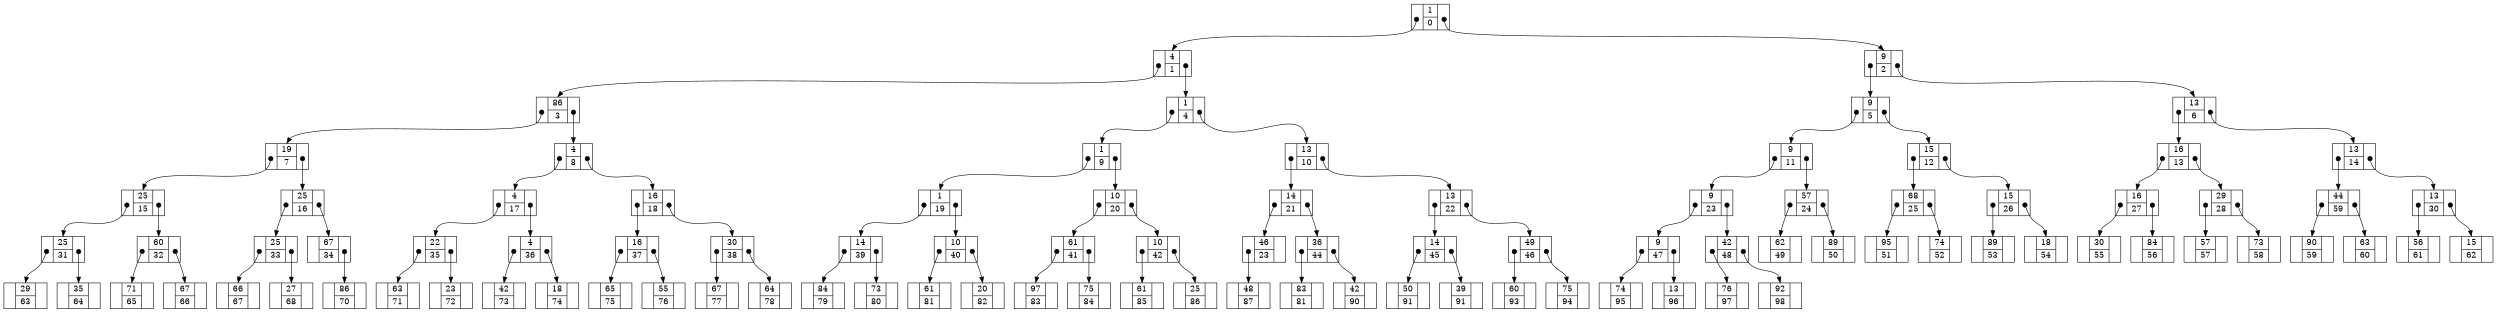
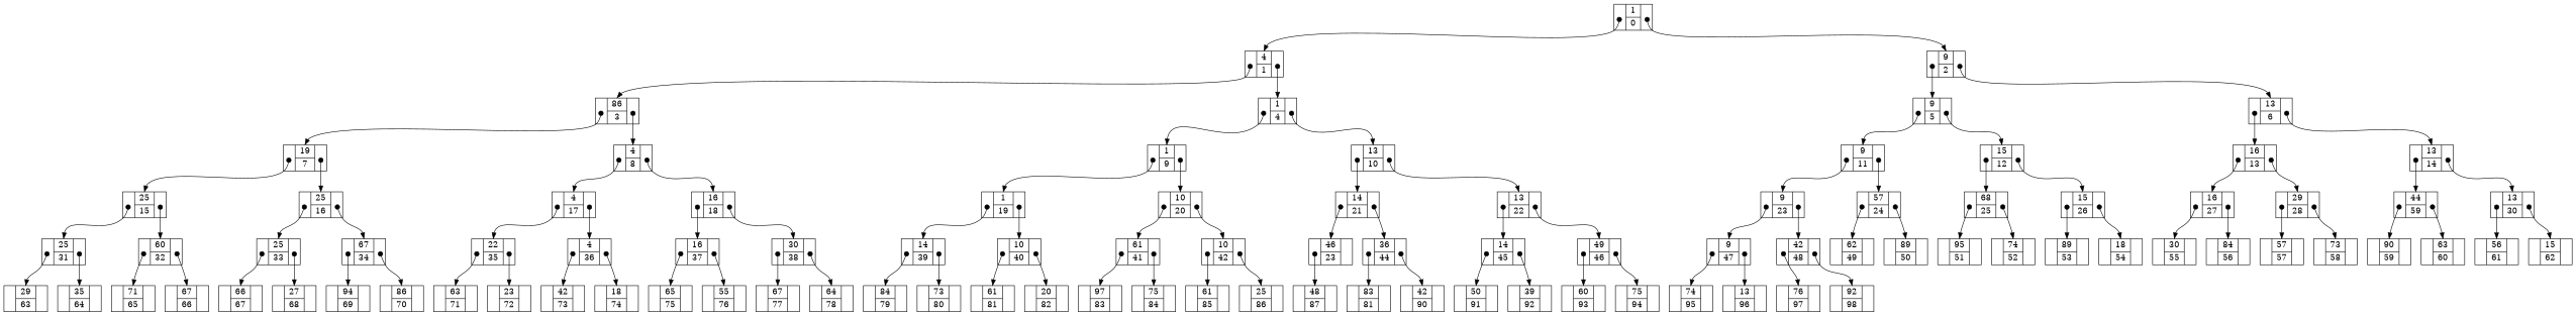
  digraph {
    node [shape=record]
    edge [arrowtail=dot dir=both headport=value tailclip=false tailport="left:c"]
    n1 [height=.1 label="<left> |{ <value> 1 | <height> 0 }| <right>"]
    n2 [height=.1 label="<left> |{ <value> 4 | <height> 1 }| <right>"]
    n3 [height=.1 label="<left> |{ <value> 9 | <height> 2 }| <right>"]
    n4 [height=.1 label="<left> |{ <value> 86 | <height> 3 }| <right>"]
    n5 [height=.1 label="<left> |{ <value> 1 | <height> 4 }| <right>"]
    n6 [height=.1 label="<left> |{ <value> 9 | <height> 5 }| <right>"]
    n7 [height=.1 label="<left> |{ <value> 13 | <height> 6 }| <right>"]
    n8 [height=.1 label="<left> |{ <value> 19 | <height> 7 }| <right>"]
    n9 [height=.1 label="<left> |{ <value> 4 | <height> 8 }| <right>"]
    n10 [height=.1 label="<left> |{ <value> 1 | <height> 9 }| <right>"]
    n11 [height=.1 label="<left> |{ <value> 13 | <height> 10 }| <right>"]
    n12 [height=.1 label="<left> |{ <value> 25 | <height> 15 }| <right>"]
    n13 [height=.1 label="<left> |{ <value> 25 | <height> 16 }| <right>"]
    n14 [height=.1 label="<left> |{ <value> 4 | <height> 17 }| <right>"]
    n15 [height=.1 label="<left> |{ <value> 16 | <height> 18 }| <right>"]
    n16 [height=.1 label="<left> |{ <value> 25 | <height> 31 }| <right>"]
    n17 [height=.1 label="<left> |{ <value> 60 | <height> 32 }| <right>"]
    n18 [height=.1 label="<left> |{ <value> 25 | <height> 33 }| <right>"]
    n19 [height=.1 label="<left> |{ <value> 67 | <height> 34 }| <right>"]
    n20 [height=.1 label="<left> |{ <value> 29 | <height> 63 }| <right>"]
    n21 [height=.1 label="<left> |{ <value> 35 | <height> 64 }| <right>"]
    n22 [height=.1 label="<left> |{ <value> 71 | <height> 65 }| <right>"]
    n23 [height=.1 label="<left> |{ <value> 67 | <height> 66 }| <right>"]
    n24 [height=.1 label="<left> |{ <value> 66 | <height> 67 }| <right>"]
    n25 [height=.1 label="<left> |{ <value> 27 | <height> 68 }| <right>"]
+   n26 [height=.1 label="<left> |{ <value> 94 | <height> 69 }| <right>"]
    n27 [height=.1 label="<left> |{ <value> 86 | <height> 70 }| <right>"]
    n28 [height=.1 label="<left> |{ <value> 22 | <height> 35 }| <right>"]
    n29 [height=.1 label="<left> |{ <value> 4 | <height> 36 }| <right>"]
    n30 [height=.1 label="<left> |{ <value> 16 | <height> 37 }| <right>"]
    n31 [height=.1 label="<left> |{ <value> 30 | <height> 38 }| <right>"]
    n32 [height=.1 label="<left> |{ <value> 63 | <height> 71 }| <right>"]
    n33 [height=.1 label="<left> |{ <value> 23 | <height> 72 }| <right>"]
    n34 [height=.1 label="<left> |{ <value> 42 | <height> 73 }| <right>"]
    n35 [height=.1 label="<left> |{ <value> 18 | <height> 74 }| <right>"]
    n36 [height=.1 label="<left> |{ <value> 65 | <height> 75 }| <right>"]
    n37 [height=.1 label="<left> |{ <value> 55 | <height> 76 }| <right>"]
    n38 [height=.1 label="<left> |{ <value> 67 | <height> 77 }| <right>"]
    n39 [height=.1 label="<left> |{ <value> 64 | <height> 78 }| <right>"]
    n40 [height=.1 label="<left> |{ <value> 1 | <height> 19 }| <right>"]
    n41 [height=.1 label="<left> |{ <value> 10 | <height> 20 }| <right>"]
    n42 [height=.1 label="<left> |{ <value> 14 | <height> 21 }| <right>"]
    n43 [height=.1 label="<left> |{ <value> 13 | <height> 22 }| <right>"]
    n44 [height=.1 label="<left> |{ <value> 14 | <height> 39 }| <right>"]
    n45 [height=.1 label="<left> |{ <value> 10 | <height> 40 }| <right>"]
    n46 [height=.1 label="<left> |{ <value> 61 | <height> 41 }| <right>"]
    n47 [height=.1 label="<left> |{ <value> 10 | <height> 42 }| <right>"]
    n48 [height=.1 label="<left> |{ <value> 84 | <height> 79 }| <right>"]
    n49 [height=.1 label="<left> |{ <value> 73 | <height> 80 }| <right>"]
    n50 [height=.1 label="<left> |{ <value> 61 | <height> 81 }| <right>"]
    n51 [height=.1 label="<left> |{ <value> 20 | <height> 82 }| <right>"]
    n52 [height=.1 label="<left> |{ <value> 97 | <height> 83 }| <right>"]
    n53 [height=.1 label="<left> |{ <value> 75 | <height> 84 }| <right>"]
    n54 [height=.1 label="<left> |{ <value> 61 | <height> 85 }| <right>"]
    n55 [height=.1 label="<left> |{ <value> 25 | <height> 86 }| <right>"]
    n56 [height=.1 label="<left> |{ <value> 46 | <height> 23 }| <right>"]
    n57 [height=.1 label="<left> |{ <value> 36 | <height> 44 }| <right>"]
    n58 [height=.1 label="<left> |{ <value> 14 | <height> 45 }| <right>"]
    n59 [height=.1 label="<left> |{ <value> 49 | <height> 46 }| <right>"]
    n60 [height=.1 label="<left> |{ <value> 48 | <height> 87 }| <right>"]
    n61 [height=.1 label="<left> |{ <value> 83 | <height> 81 }| <right>"]
    n62 [height=.1 label="<left> |{ <value> 42 | <height> 90 }| <right>"]
    n63 [height=.1 label="<left> |{ <value> 50 | <height> 91 }| <right>"]
-   n64 [height=.1 label="<left> |{ <value> 39 | <height> 91 }| <right>"]
+   n64 [height=.1 label="<left> |{ <value> 39 | <height> 92 }| <right>"]
    n65 [height=.1 label="<left> |{ <value> 60 | <height> 93 }| <right>"]
    n66 [height=.1 label="<left> |{ <value> 75 | <height> 94 }| <right>"]
    n67 [height=.1 label="<left> |{ <value> 9 | <height> 11 }| <right>"]
    n68 [height=.1 label="<left> |{ <value> 15 | <height> 12 }| <right>"]
    n69 [height=.1 label="<left> |{ <value> 16 | <height> 13 }| <right>"]
    n70 [height=.1 label="<left> |{ <value> 13 | <height> 14 }| <right>"]
    n71 [height=.1 label="<left> |{ <value> 9 | <height> 23 }| <right>"]
    n72 [height=.1 label="<left> |{ <value> 57 | <height> 24 }| <right>"]
    n73 [height=.1 label="<left> |{ <value> 68 | <height> 25 }| <right>"]
    n74 [height=.1 label="<left> |{ <value> 15 | <height> 26 }| <right>"]
    n75 [height=.1 label="<left> |{ <value> 9 | <height> 47 }| <right>"]
    n76 [height=.1 label="<left> |{ <value> 42 | <height> 48 }| <right>"]
    n77 [height=.1 label="<left> |{ <value> 62 | <height> 49 }| <right>"]
    n78 [height=.1 label="<left> |{ <value> 89 | <height> 50 }| <right>"]
    n79 [height=.1 label="<left> |{ <value> 74 | <height> 95 }| <right>"]
    n80 [height=.1 label="<left> |{ <value> 13 | <height> 96 }| <right>"]
    n81 [height=.1 label="<left> |{ <value> 76 | <height> 97 }| <right>"]
    n82 [height=.1 label="<left> |{ <value> 92 | <height> 98 }| <right>"]
    n83 [height=.1 label="<left> |{ <value> 95 | <height> 51 }| <right>"]
    n84 [height=.1 label="<left> |{ <value> 74 | <height> 52 }| <right>"]
    n85 [height=.1 label="<left> |{ <value> 89 | <height> 53 }| <right>"]
    n86 [height=.1 label="<left> |{ <value> 18 | <height> 54 }| <right>"]
    n87 [height=.1 label="<left> |{ <value> 16 | <height> 27 }| <right>"]
    n88 [height=.1 label="<left> |{ <value> 29 | <height> 28 }| <right>"]
    n89 [height=.1 label="<left> |{ <value> 44 | <height> 59 }| <right>"]
    n90 [height=.1 label="<left> |{ <value> 13 | <height> 30 }| <right>"]
    n91 [height=.1 label="<left> |{ <value> 30 | <height> 55 }| <right>"]
    n92 [height=.1 label="<left> |{ <value> 84 | <height> 56 }| <right>"]
    n93 [height=.1 label="<left> |{ <value> 57 | <height> 57 }| <right>"]
    n94 [height=.1 label="<left> |{ <value> 73 | <height> 58 }| <right>"]
    n95 [height=.1 label="<left> |{ <value> 90 | <height> 59 }| <right>"]
    n96 [height=.1 label="<left> |{ <value> 63 | <height> 60 }| <right>"]
    n97 [height=.1 label="<left> |{ <value> 56 | <height> 61 }| <right>"]
    n98 [height=.1 label="<left> |{ <value> 15 | <height> 62 }| <right>"]
    n1 -> n2
    n1 -> n3 [tailport="right:c"]
    n2 -> n4
    n2 -> n5 [tailport="right:c"]
    n3 -> n6
    n3 -> n7 [tailport="right:c"]
    n4 -> n8
    n4 -> n9 [tailport="right:c"]
    n5 -> n10
    n5 -> n11 [tailport="right:c"]
    n6 -> n67
    n6 -> n68 [tailport="right:c"]
    n7 -> n69
    n7 -> n70 [tailport="right:c"]
    n8 -> n12
    n8 -> n13 [tailport="right:c"]
    n9 -> n14
    n9 -> n15 [tailport="right:c"]
    n10 -> n40
    n10 -> n41 [tailport="right:c"]
    n11 -> n42
    n11 -> n43 [tailport="right:c"]
    n12 -> n16
    n12 -> n17 [tailport="right:c"]
    n13 -> n18
    n13 -> n19 [tailport="right:c"]
    n14 -> n28
    n14 -> n29 [tailport="right:c"]
    n15 -> n30
    n15 -> n31 [tailport="right:c"]
    n16 -> n20
    n16 -> n21 [tailport="right:c"]
    n17 -> n22
    n17 -> n23 [tailport="right:c"]
    n18 -> n24
    n18 -> n25 [tailport="right:c"]
+   n19 -> n26
    n19 -> n27 [tailport="right:c"]
    n28 -> n32
    n28 -> n33 [tailport="right:c"]
    n29 -> n34
    n29 -> n35 [tailport="right:c"]
    n30 -> n36
    n30 -> n37 [tailport="right:c"]
    n31 -> n38
    n31 -> n39 [tailport="right:c"]
    n40 -> n44
    n40 -> n45 [tailport="right:c"]
    n41 -> n46
    n41 -> n47 [tailport="right:c"]
    n42 -> n56
    n42 -> n57 [tailport="right:c"]
    n43 -> n58
    n43 -> n59 [tailport="right:c"]
    n44 -> n48
    n44 -> n49 [tailport="right:c"]
    n45 -> n50
    n45 -> n51 [tailport="right:c"]
    n46 -> n52
    n46 -> n53 [tailport="right:c"]
    n47 -> n54
    n47 -> n55 [tailport="right:c"]
    n56 -> n60
    n57 -> n61
    n57 -> n62 [tailport="right:c"]
    n58 -> n63
    n58 -> n64 [tailport="right:c"]
    n59 -> n65
    n59 -> n66 [tailport="right:c"]
    n67 -> n71
    n67 -> n72 [tailport="right:c"]
    n68 -> n73
    n68 -> n74 [tailport="right:c"]
    n69 -> n87
    n69 -> n88 [tailport="right:c"]
    n70 -> n89
    n70 -> n90 [tailport="right:c"]
    n71 -> n75
    n71 -> n76 [tailport="right:c"]
    n72 -> n77
    n72 -> n78 [tailport="right:c"]
    n73 -> n83
    n73 -> n84 [tailport="right:c"]
    n74 -> n85
    n74 -> n86 [tailport="right:c"]
    n75 -> n79
    n75 -> n80 [tailport="right:c"]
    n76 -> n81
    n76 -> n82 [tailport="right:c"]
    n87 -> n91
    n87 -> n92 [tailport="right:c"]
    n88 -> n93
    n88 -> n94 [tailport="right:c"]
    n89 -> n95
    n89 -> n96 [tailport="right:c"]
    n90 -> n97
    n90 -> n98 [tailport="right:c"]
  }
